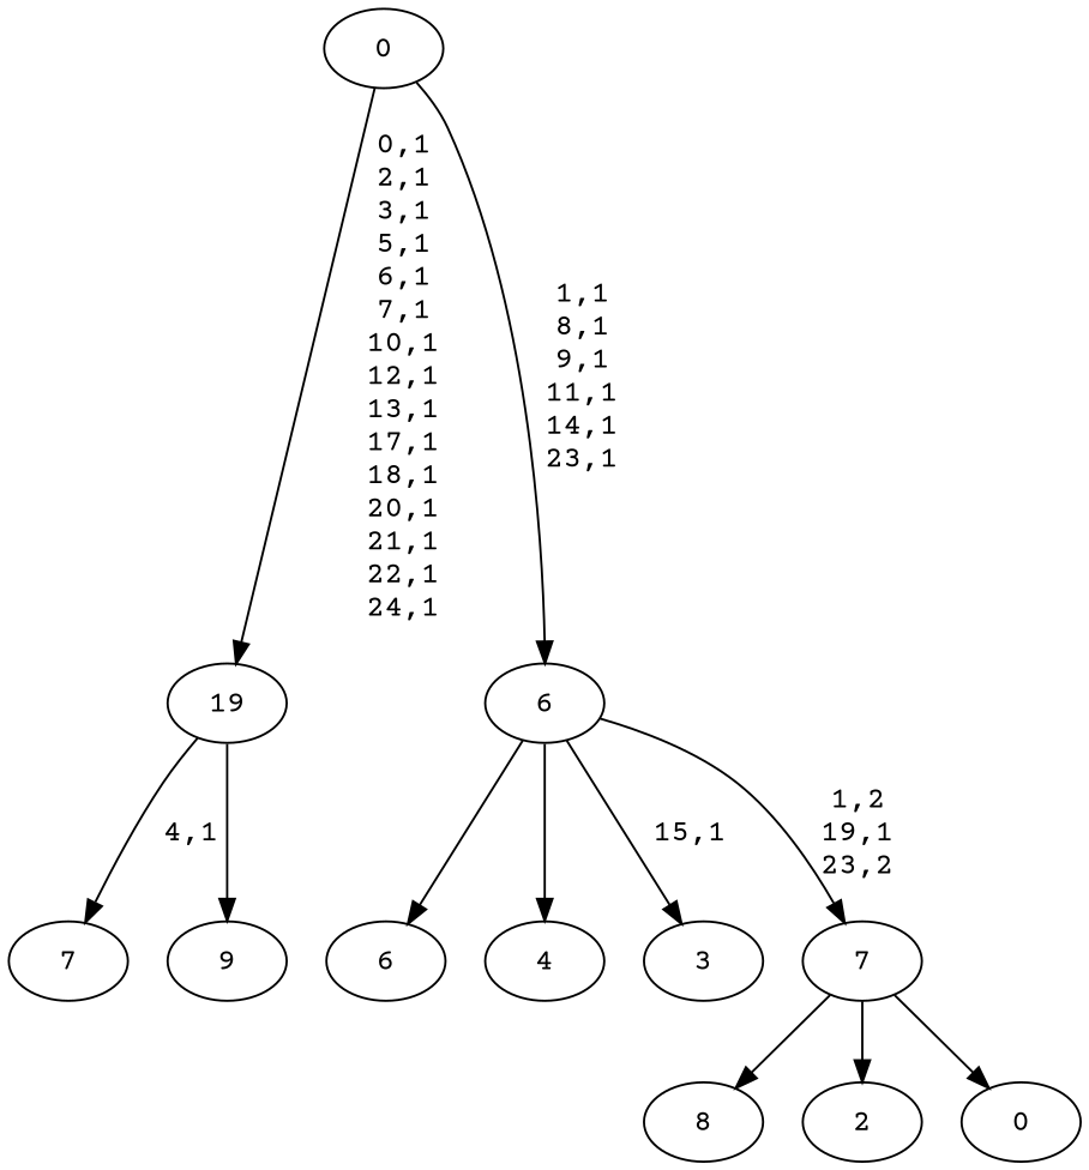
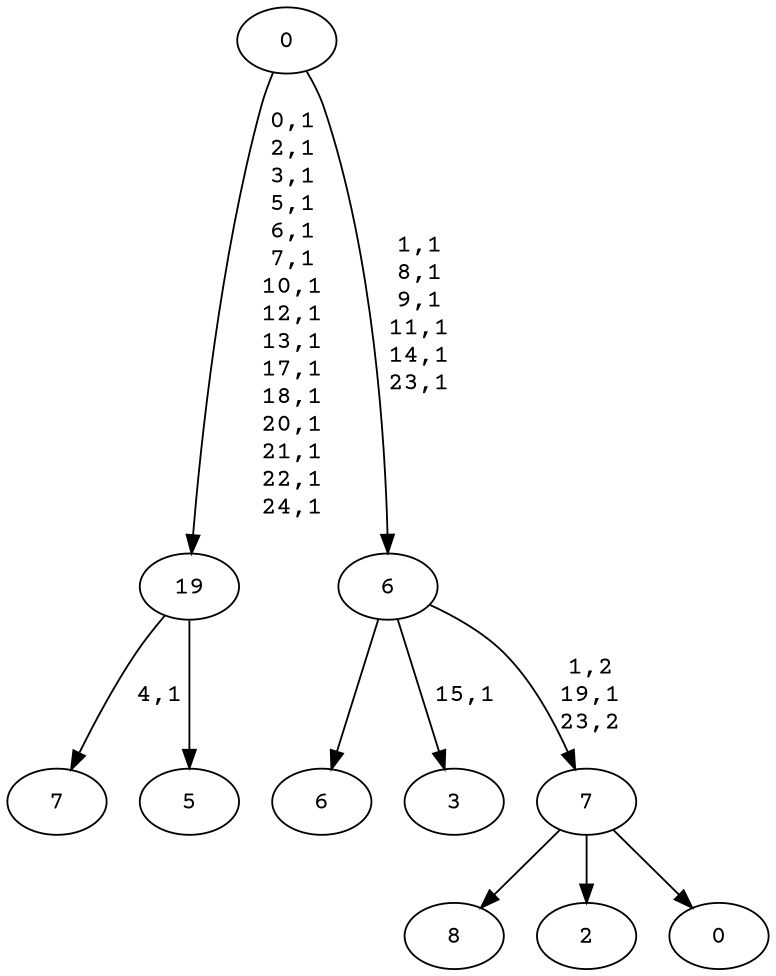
  digraph {
    fontname="Courier Prime"
    node [fontname="Courier Prime"]
    edge [fontname="Courier Prime"]
    n1 [label=8]
    n2 [label=7]
    n3 [label=6]
-   n4 [label=9]
+   n4 [label=5]
    n5 [label=19]
-   n6 [label=4]
    n7 [label=3]
    n8 [label=2]
    n9 [label=0]
    7
    6
    0
    n5 -> n2 [label="4,1"]
    n5 -> n4
    7 -> n1
    7 -> n8
    7 -> n9
    6 -> n3
-   6 -> n6
    6 -> n7 [label="15,1"]
    6 -> 7 [label="1,2\n19,1\n23,2"]
    0 -> n5 [label="0,1\n2,1\n3,1\n5,1\n6,1\n7,1\n10,1\n12,1\n13,1\n17,1\n18,1\n20,1\n21,1\n22,1\n24,1"]
    0 -> 6 [label="1,1\n8,1\n9,1\n11,1\n14,1\n23,1"]
  }
